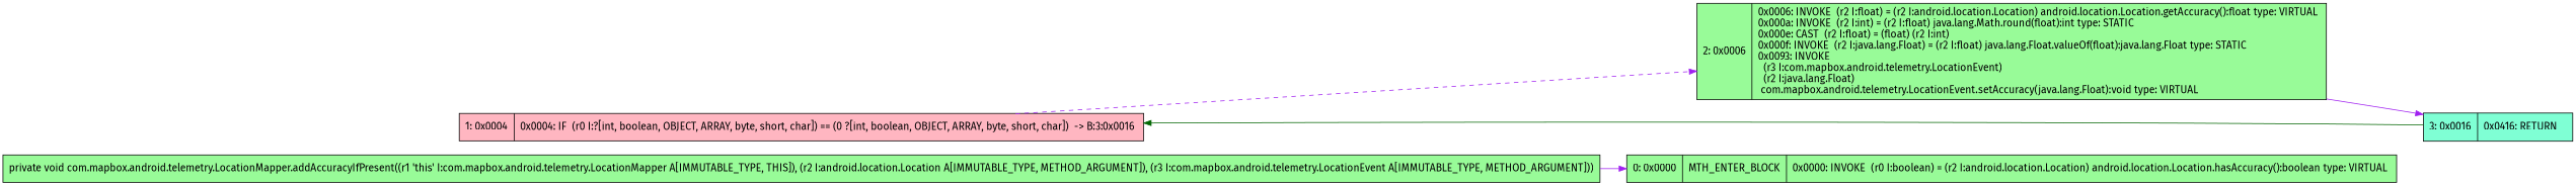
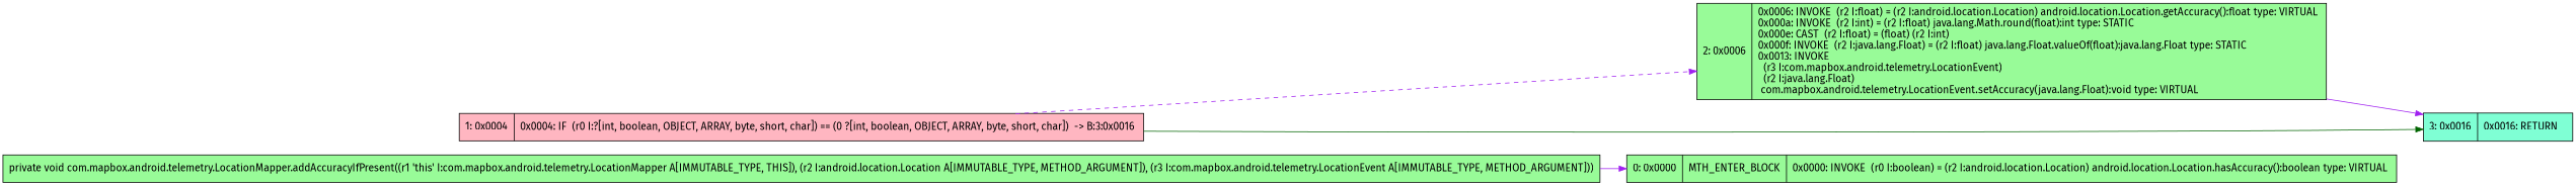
  digraph {
    fontname="Fira Sans"
    rankdir=LR
    node [fillcolor=palegreen fontname="Fira Sans" shape=record style=filled]
    edge [color=purple fontname="Fira Sans"]
    n1 [label="{0\:\ 0x0000|MTH_ENTER_BLOCK\l|0x0000: INVOKE  (r0 I:boolean) = (r2 I:android.location.Location) android.location.Location.hasAccuracy():boolean type: VIRTUAL \l}"]
    n2 [fillcolor=lightpink label="{1\:\ 0x0004|0x0004: IF  (r0 I:?[int, boolean, OBJECT, ARRAY, byte, short, char]) == (0 ?[int, boolean, OBJECT, ARRAY, byte, short, char])  \-\> B:3:0x0016 \l}"]
-   n3 [label="{2\:\ 0x0006|0x0006: INVOKE  (r2 I:float) = (r2 I:android.location.Location) android.location.Location.getAccuracy():float type: VIRTUAL \l0x000a: INVOKE  (r2 I:int) = (r2 I:float) java.lang.Math.round(float):int type: STATIC \l0x000e: CAST  (r2 I:float) = (float) (r2 I:int) \l0x000f: INVOKE  (r2 I:java.lang.Float) = (r2 I:float) java.lang.Float.valueOf(float):java.lang.Float type: STATIC \l0x0093: INVOKE  \l  (r3 I:com.mapbox.android.telemetry.LocationEvent)\l  (r2 I:java.lang.Float)\l com.mapbox.android.telemetry.LocationEvent.setAccuracy(java.lang.Float):void type: VIRTUAL \l}"]
-   n4 [fillcolor=aquamarine label="{3\:\ 0x0016|0x0416: RETURN   \l}"]
+   n3 [label="{2\:\ 0x0006|0x0006: INVOKE  (r2 I:float) = (r2 I:android.location.Location) android.location.Location.getAccuracy():float type: VIRTUAL \l0x000a: INVOKE  (r2 I:int) = (r2 I:float) java.lang.Math.round(float):int type: STATIC \l0x000e: CAST  (r2 I:float) = (float) (r2 I:int) \l0x000f: INVOKE  (r2 I:java.lang.Float) = (r2 I:float) java.lang.Float.valueOf(float):java.lang.Float type: STATIC \l0x0013: INVOKE  \l  (r3 I:com.mapbox.android.telemetry.LocationEvent)\l  (r2 I:java.lang.Float)\l com.mapbox.android.telemetry.LocationEvent.setAccuracy(java.lang.Float):void type: VIRTUAL \l}"]
+   n4 [fillcolor=aquamarine label="{3\:\ 0x0016|0x0016: RETURN   \l}"]
    n5 [label="{private void com.mapbox.android.telemetry.LocationMapper.addAccuracyIfPresent((r1 'this' I:com.mapbox.android.telemetry.LocationMapper A[IMMUTABLE_TYPE, THIS]), (r2 I:android.location.Location A[IMMUTABLE_TYPE, METHOD_ARGUMENT]), (r3 I:com.mapbox.android.telemetry.LocationEvent A[IMMUTABLE_TYPE, METHOD_ARGUMENT])) }"]
    n2 -> n3 [style=dashed]
-   n4 -> n2 [color=darkgreen]
+   n2 -> n4 [color=darkgreen]
    n3 -> n4
    n5 -> n1
  }
